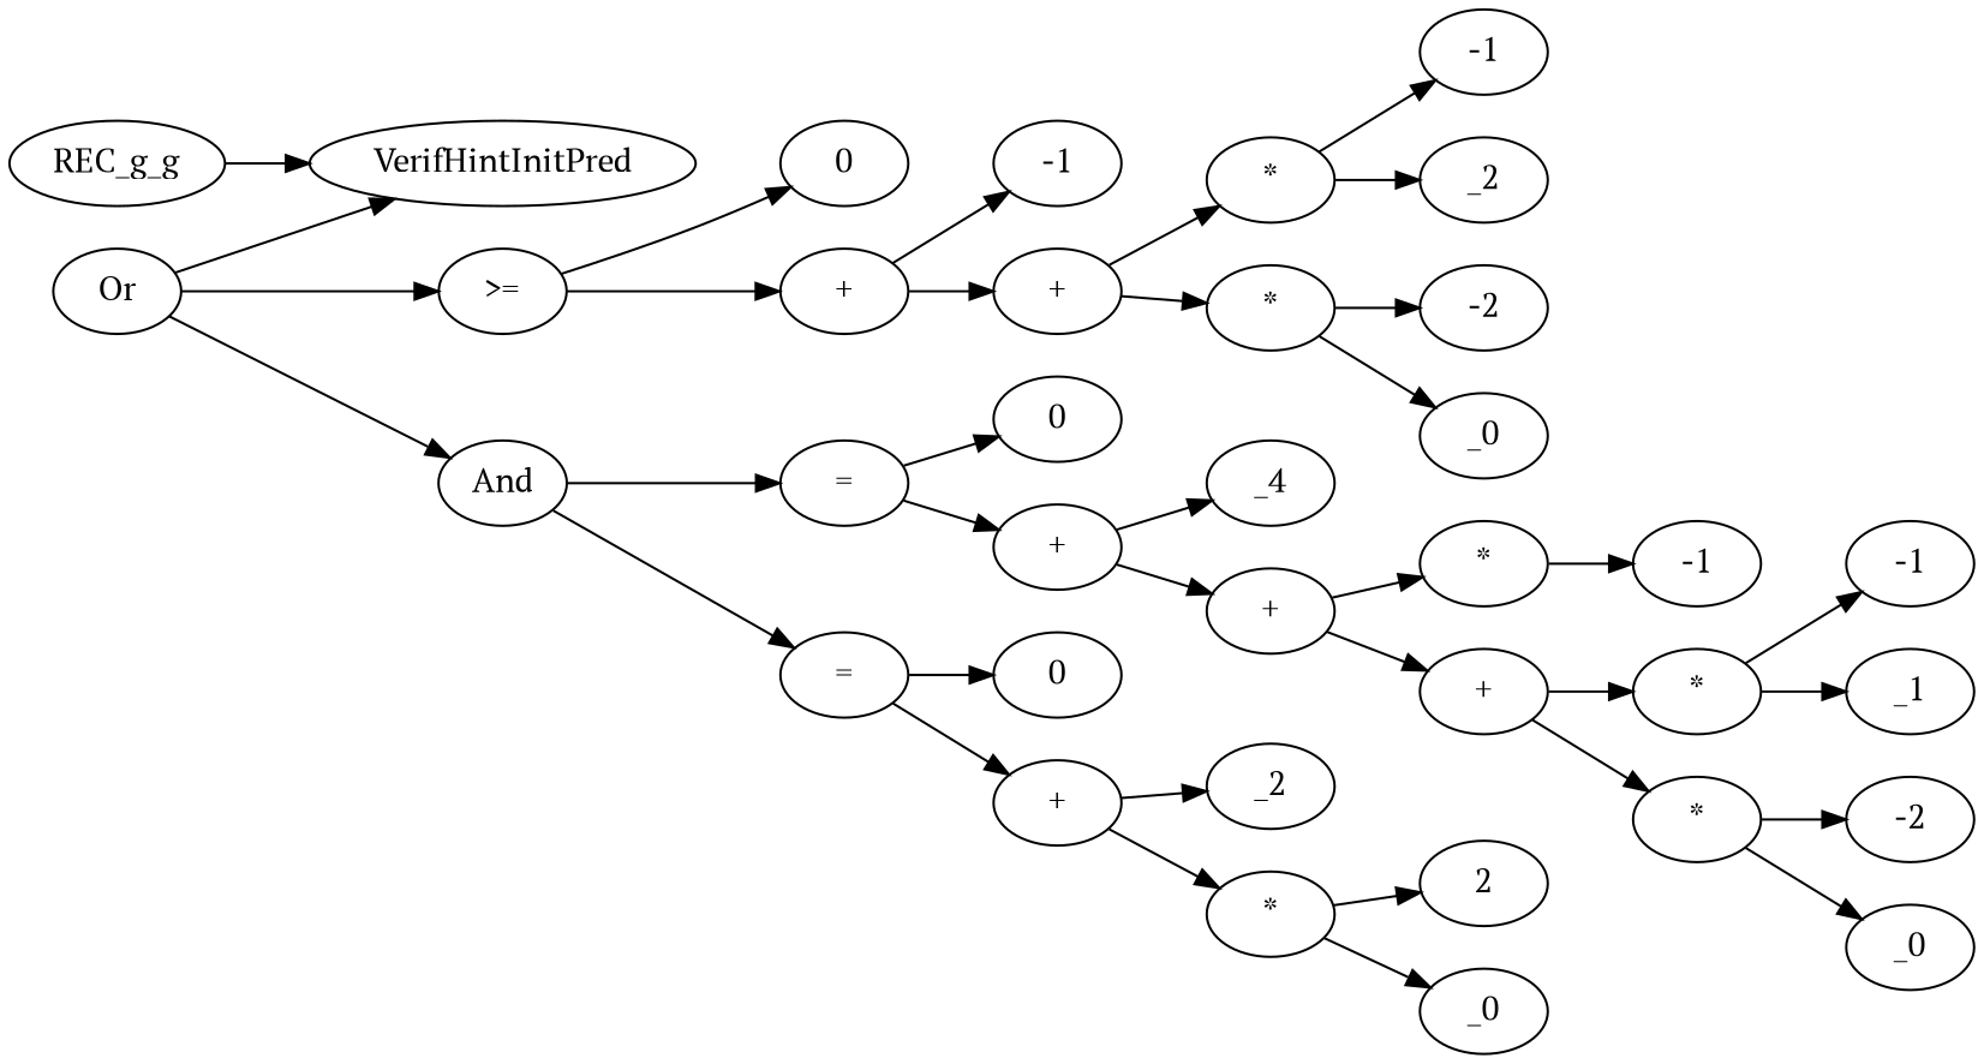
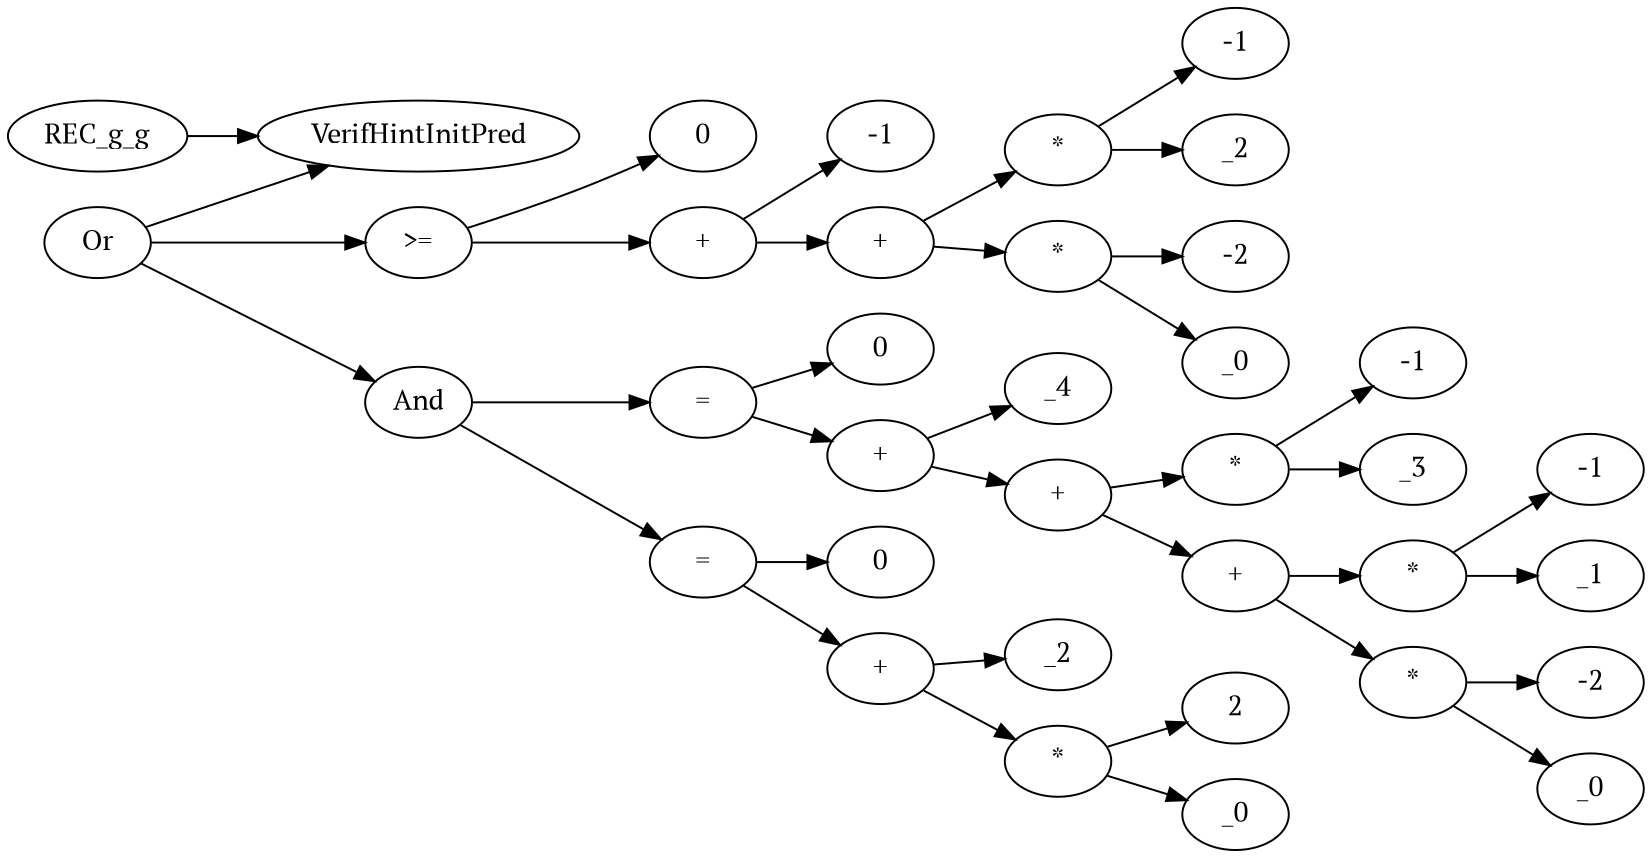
  digraph {
    fontname="PT Serif"
    rankdir=LR
    node [fontname="PT Serif"]
    edge [fontname="PT Serif"]
    n1 [label=REC_g_g]
    n2 [label=VerifHintInitPred]
    n3 [label=Or]
    n4 [label=">="]
    n5 [label=And]
    n6 [label=0]
    n7 [label="+"]
    n8 [label="="]
    n9 [label="="]
    n10 [label=-1]
    n11 [label="+"]
    n12 [label="*"]
    n13 [label="*"]
    n14 [label=-1]
    n15 [label=_2]
    n16 [label=-2]
    n17 [label=_0]
    n18 [label=0]
    n19 [label="+"]
    n20 [label=0]
    n21 [label="+"]
    n22 [label=_4]
    n23 [label="+"]
    n24 [label="*"]
    n25 [label="+"]
    n26 [label=-1]
+   n27 [label=_3]
    n28 [label="*"]
    n29 [label="*"]
    n30 [label=-1]
    n31 [label=_1]
    n32 [label=-2]
    n33 [label=_0]
    n34 [label=_2]
    n35 [label="*"]
    n36 [label=2]
    n37 [label=_0]
    n1 -> n2
    n3 -> n2
    n3 -> n4
    n3 -> n5
    n4 -> n6
    n4 -> n7
    n5 -> n8
    n5 -> n9
    n7 -> n10
    n7 -> n11
    n8 -> n18
    n8 -> n19
    n9 -> n20
    n9 -> n21
    n11 -> n12
    n11 -> n13
    n12 -> n14
    n12 -> n15
    n13 -> n16
    n13 -> n17
    n19 -> n22
    n19 -> n23
    n21 -> n34
    n21 -> n35
    n23 -> n24
    n23 -> n25
    n24 -> n26
+   n24 -> n27
    n25 -> n28
    n25 -> n29
    n28 -> n30
    n28 -> n31
    n29 -> n32
    n29 -> n33
    n35 -> n36
    n35 -> n37
  }
